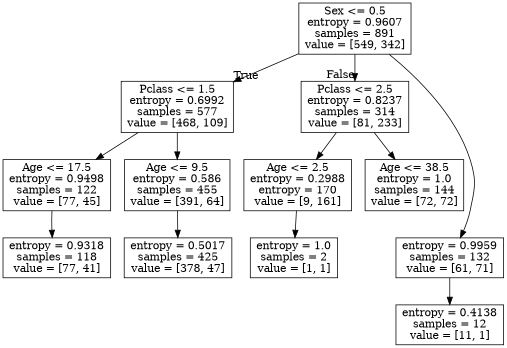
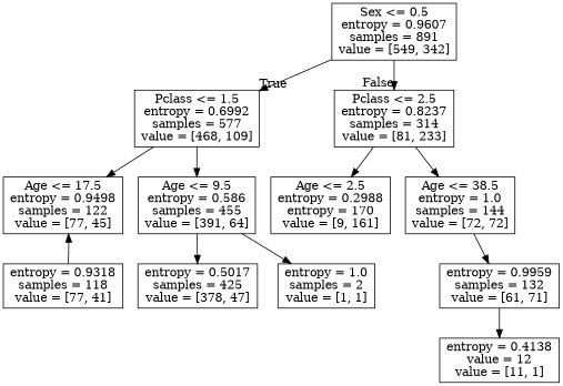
  digraph {
    node [shape=box]
    n1 [label="Sex <= 0.5\nentropy = 0.9607\nsamples = 891\nvalue = [549, 342]"]
    n2 [label="Pclass <= 1.5\nentropy = 0.6992\nsamples = 577\nvalue = [468, 109]"]
    n3 [label="Pclass <= 2.5\nentropy = 0.8237\nsamples = 314\nvalue = [81, 233]"]
    n4 [label="Age <= 17.5\nentropy = 0.9498\nsamples = 122\nvalue = [77, 45]"]
    n5 [label="Age <= 9.5\nentropy = 0.586\nsamples = 455\nvalue = [391, 64]"]
    n6 [label="Age <= 2.5\nentropy = 0.2988\nentropy = 170\nvalue = [9, 161]"]
    n7 [label="Age <= 38.5\nentropy = 1.0\nsamples = 144\nvalue = [72, 72]"]
    n8 [label="entropy = 0.9318\nsamples = 118\nvalue = [77, 41]"]
    n9 [label="entropy = 0.5017\nsamples = 425\nvalue = [378, 47]"]
    n10 [label="entropy = 1.0\nsamples = 2\nvalue = [1, 1]"]
    n11 [label="entropy = 0.9959\nsamples = 132\nvalue = [61, 71]"]
-   n12 [label="entropy = 0.4138\nsamples = 12\nvalue = [11, 1]"]
+   n12 [label="entropy = 0.4138\nvalue = 12\nvalue = [11, 1]"]
    n1 -> n2 [headlabel=True labelangle=45 labeldistance=2.5]
    n1 -> n3 [headlabel=False labelangle=-45 labeldistance=2.5]
    n2 -> n4
    n2 -> n5
    n3 -> n6
    n3 -> n7
-   n4 -> n8
+   n8 -> n4
    n5 -> n9
-   n6 -> n10
-   n1 -> n11
+   n5 -> n10
+   n7 -> n11
    n11 -> n12
  }
